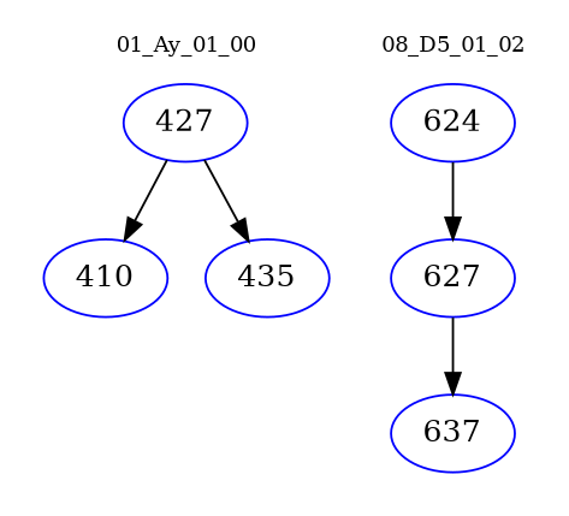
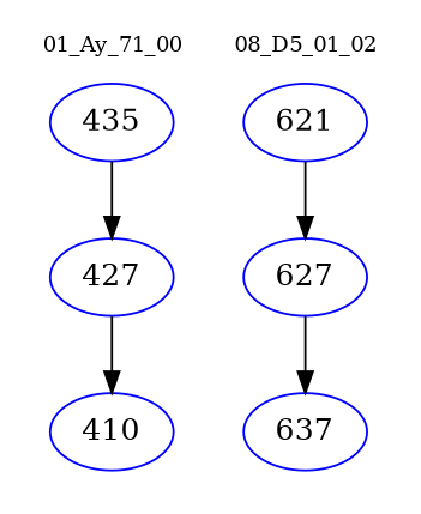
  digraph {
    node [color=blue]
    edge [color=black]
    n1 [label=427]
    n2 [label=410]
    n3 [label=435]
    n4 [label=627]
-   n5 [label=624]
+   n5 [label=621]
    n6 [label=637]
    subgraph cluster_1 {
      color=white
      fontsize=10
-     label="01_Ay_01_00"
+     label="01_Ay_71_00"
      n1
      n2
      n3
    }
    subgraph cluster_2 {
      color=white
      fontsize=10
      label="08_D5_01_02"
      n4
      n5
      n6
    }
    n1 -> n2
-   n1 -> n3
+   n3 -> n1
    n4 -> n6
    n5 -> n4
  }
